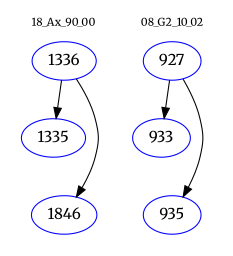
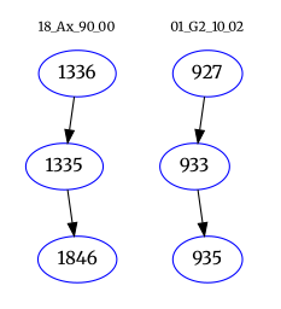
  digraph {
    fontname=Merriweather
    node [color=blue fontname=Merriweather]
    edge [color=black fontname=Merriweather]
    n1 [label=1336]
    n2 [label=1335]
    n3 [label=1846]
    n4 [label=927]
    n5 [label=933]
    n6 [label=935]
    subgraph cluster_1 {
      color=white
      fontsize=10
      label="18_Ax_90_00"
      n1
      n2
      n3
    }
    subgraph cluster_2 {
      color=white
      fontsize=10
-     label="08_G2_10_02"
+     label="01_G2_10_02"
      n4
      n5
      n6
    }
    n1 -> n2
-   n1 -> n3
+   n2 -> n3
    n4 -> n5
-   n4 -> n6
+   n5 -> n6
  }
